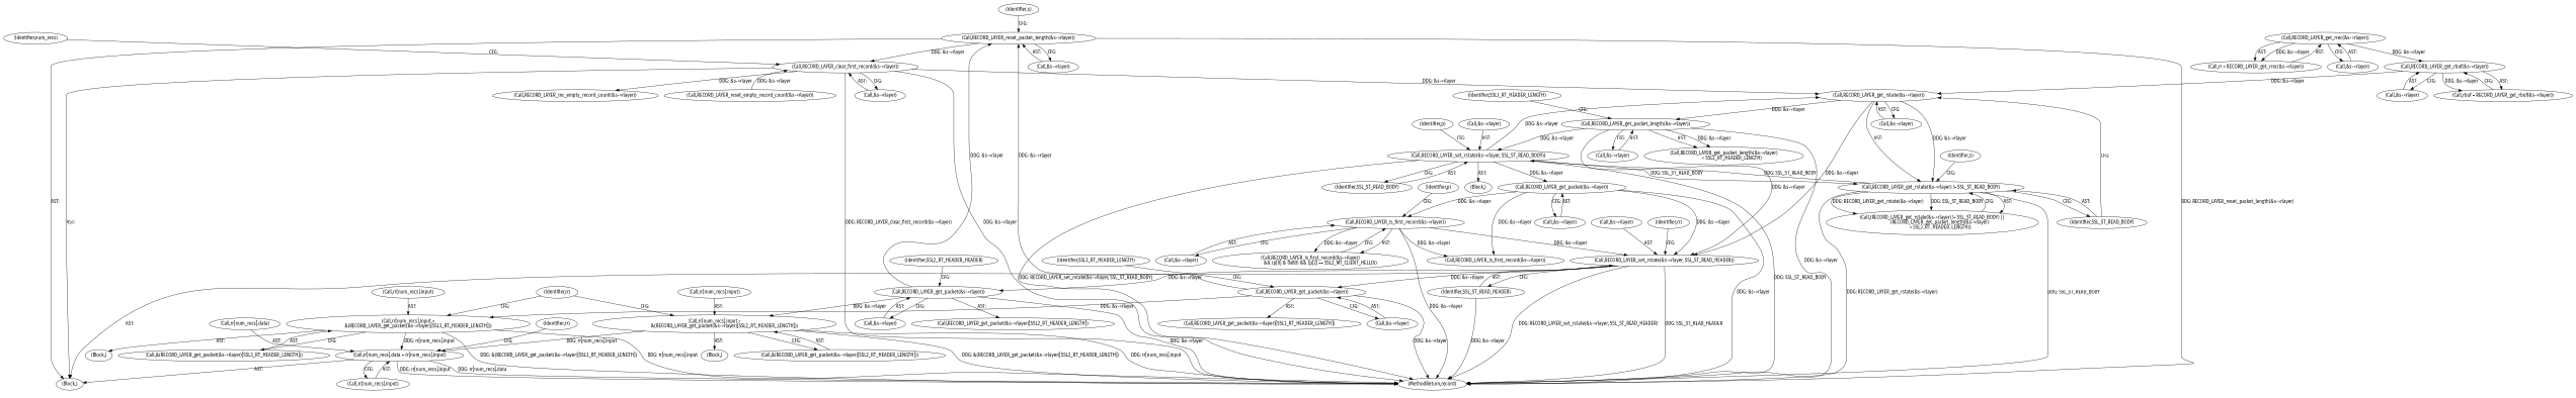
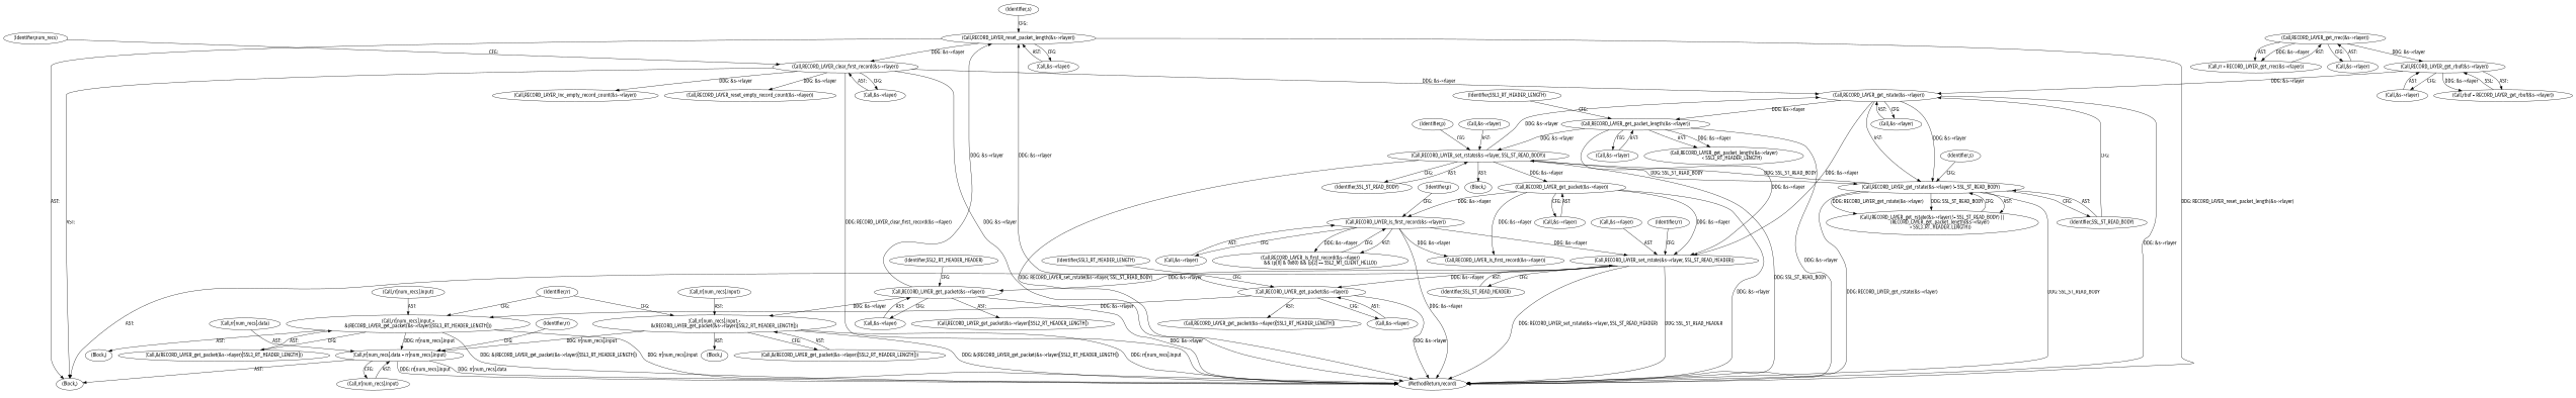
  digraph {
    fontname="Fira Sans"
    node [fontname="Fira Sans"]
    edge [fontname="Fira Sans"]
    n1 [label="(Call,rr[num_recs].data = rr[num_recs].input)"]
    n2 [label="(Call,rr[num_recs].input)"]
    n3 [label="(Block,)"]
    n4 [label="(MethodReturn,record)"]
    n5 [label="(Call,rr[num_recs].input =\n                &(RECORD_LAYER_get_packet(&s->rlayer)[SSL3_RT_HEADER_LENGTH]))"]
    n6 [label="(Call,&(RECORD_LAYER_get_packet(&s->rlayer)[SSL3_RT_HEADER_LENGTH]))"]
    n7 [label="(Block,)"]
    n8 [label="(Call,RECORD_LAYER_get_packet(&s->rlayer))"]
    n9 [label="(Call,RECORD_LAYER_reset_packet_length(&s->rlayer))"]
    n10 [label="(Call,RECORD_LAYER_get_packet(&s->rlayer)[SSL3_RT_HEADER_LENGTH])"]
    n11 [label="(Call,&s->rlayer)"]
    n12 [label="(Call,RECORD_LAYER_clear_first_record(&s->rlayer))"]
    n13 [label="(Call,&s->rlayer)"]
    n14 [label="(Call,RECORD_LAYER_set_rstate(&s->rlayer, SSL_ST_READ_HEADER))"]
    n15 [label="(Call,RECORD_LAYER_get_packet(&s->rlayer))"]
    n16 [label="(Identifier,SSL_ST_READ_HEADER)"]
    n17 [label="(Call,rr[num_recs].input =\n                &(RECORD_LAYER_get_packet(&s->rlayer)[SSL2_RT_HEADER_LENGTH]))"]
    n18 [label="(Call,&s->rlayer)"]
    n19 [label="(Call,RECORD_LAYER_get_packet(&s->rlayer)[SSL2_RT_HEADER_LENGTH])"]
    n20 [label="(Call,RECORD_LAYER_get_rstate(&s->rlayer))"]
    n21 [label="(Call,RECORD_LAYER_get_packet_length(&s->rlayer))"]
    n22 [label="(Call,RECORD_LAYER_get_rstate(&s->rlayer) != SSL_ST_READ_BODY)"]
    n23 [label="(Call,&s->rlayer)"]
    n24 [label="(Call,RECORD_LAYER_set_rstate(&s->rlayer, SSL_ST_READ_BODY))"]
    n25 [label="(Call,RECORD_LAYER_get_packet(&s->rlayer))"]
    n26 [label="(Identifier,SSL_ST_READ_BODY)"]
    n27 [label="(Block,)"]
    n28 [label="(Call,&s->rlayer)"]
    n29 [label="(Call,RECORD_LAYER_get_packet_length(&s->rlayer)\n             < SSL3_RT_HEADER_LENGTH)"]
    n30 [label="(Identifier,SSL_ST_READ_BODY)"]
    n31 [label="(Call,(RECORD_LAYER_get_rstate(&s->rlayer) != SSL_ST_READ_BODY) ||\n            (RECORD_LAYER_get_packet_length(&s->rlayer)\n             < SSL3_RT_HEADER_LENGTH))"]
    n32 [label="(Call,&s->rlayer)"]
    n33 [label="(Call,RECORD_LAYER_inc_empty_record_count(&s->rlayer))"]
    n34 [label="(Call,RECORD_LAYER_reset_empty_record_count(&s->rlayer))"]
    n35 [label="(Block,)"]
    n36 [label="(Call,&(RECORD_LAYER_get_packet(&s->rlayer)[SSL2_RT_HEADER_LENGTH]))"]
    n37 [label="(Call,RECORD_LAYER_get_rbuf(&s->rlayer))"]
    n38 [label="(Call,&s->rlayer)"]
    n39 [label="(Call,rbuf = RECORD_LAYER_get_rbuf(&s->rlayer))"]
    n40 [label="(Call,RECORD_LAYER_get_rrec(&s->rlayer))"]
    n41 [label="(Call,rr = RECORD_LAYER_get_rrec(&s->rlayer))"]
    n42 [label="(Call,&s->rlayer)"]
    n43 [label="(Call,RECORD_LAYER_is_first_record(&s->rlayer))"]
    n44 [label="(Call,&s->rlayer)"]
    n45 [label="(Call,RECORD_LAYER_is_first_record(&s->rlayer)\n                && (p[0] & 0x80) && (p[2] == SSL2_MT_CLIENT_HELLO))"]
    n46 [label="(Call,RECORD_LAYER_is_first_record(&s->rlayer))"]
    n47 [label="(Call,&s->rlayer)"]
    n48 [label="(Identifier,p)"]
    n49 [label="(Call,rr[num_recs].data)"]
    n50 [label="(Call,&s->rlayer)"]
    n51 [label="(Identifier,rr)"]
    n52 [label="(Identifier,p)"]
    n53 [label="(Identifier,s)"]
    n54 [label="(Call,rr[num_recs].input)"]
    n55 [label="(Call,&s->rlayer)"]
    n56 [label="(Call,rr[num_recs].input)"]
    n57 [label="(Identifier,num_recs)"]
    n58 [label="(Identifier,rr)"]
    n59 [label="(Identifier,SSL3_RT_HEADER_LENGTH)"]
    n60 [label="(Identifier,SSL3_RT_HEADER_LENGTH)"]
    n61 [label="(Identifier,SSL2_RT_HEADER_HEADER)"]
    n62 [label="(Identifier,rr)"]
    n63 [label="(Identifier,s)"]
    n1 -> n2 [label="CFG: "]
    n1 -> n3 [label="AST: "]
    n1 -> n4 [label="DDG: rr[num_recs].input"]
    n1 -> n4 [label="DDG: rr[num_recs].data"]
    n2 -> n1 [label="AST: "]
    n5 -> n1 [label="DDG: rr[num_recs].input"]
    n5 -> n4 [label="DDG: &(RECORD_LAYER_get_packet(&s->rlayer)[SSL3_RT_HEADER_LENGTH])"]
    n5 -> n4 [label="DDG: rr[num_recs].input"]
    n5 -> n6 [label="CFG: "]
    n5 -> n7 [label="AST: "]
    n6 -> n5 [label="AST: "]
    n8 -> n4 [label="DDG: &s->rlayer"]
    n8 -> n5 [label="DDG: &s->rlayer"]
    n8 -> n9 [label="DDG: &s->rlayer"]
    n8 -> n10 [label="AST: "]
    n8 -> n11 [label="CFG: "]
    n9 -> n3 [label="AST: "]
    n9 -> n4 [label="DDG: RECORD_LAYER_reset_packet_length(&s->rlayer)"]
    n9 -> n12 [label="DDG: &s->rlayer"]
    n9 -> n13 [label="CFG: "]
    n11 -> n8 [label="AST: "]
    n12 -> n3 [label="AST: "]
    n12 -> n4 [label="DDG: RECORD_LAYER_clear_first_record(&s->rlayer)"]
    n12 -> n4 [label="DDG: &s->rlayer"]
    n12 -> n20 [label="DDG: &s->rlayer"]
    n12 -> n32 [label="CFG: "]
    n12 -> n33 [label="DDG: &s->rlayer"]
-   n34 -> n12 [label="DDG: &s->rlayer"]
+   n12 -> n34 [label="DDG: &s->rlayer"]
    n13 -> n9 [label="AST: "]
    n14 -> n3 [label="AST: "]
    n14 -> n4 [label="DDG: RECORD_LAYER_set_rstate(&s->rlayer, SSL_ST_READ_HEADER)"]
    n14 -> n4 [label="DDG: SSL_ST_READ_HEADER"]
    n14 -> n8 [label="DDG: &s->rlayer"]
    n14 -> n15 [label="DDG: &s->rlayer"]
    n14 -> n16 [label="CFG: "]
    n15 -> n4 [label="DDG: &s->rlayer"]
    n15 -> n9 [label="DDG: &s->rlayer"]
    n15 -> n17 [label="DDG: &s->rlayer"]
    n15 -> n18 [label="CFG: "]
    n15 -> n19 [label="AST: "]
    n16 -> n14 [label="AST: "]
    n17 -> n1 [label="DDG: rr[num_recs].input"]
    n17 -> n4 [label="DDG: &(RECORD_LAYER_get_packet(&s->rlayer)[SSL2_RT_HEADER_LENGTH])"]
    n17 -> n4 [label="DDG: rr[num_recs].input"]
    n17 -> n35 [label="AST: "]
    n17 -> n36 [label="CFG: "]
    n18 -> n15 [label="AST: "]
-   n16 -> n4 [label="DDG: &s->rlayer"]
+   n20 -> n4 [label="DDG: &s->rlayer"]
    n20 -> n14 [label="DDG: &s->rlayer"]
    n20 -> n21 [label="DDG: &s->rlayer"]
    n20 -> n22 [label="AST: "]
    n20 -> n22 [label="DDG: &s->rlayer"]
    n20 -> n23 [label="CFG: "]
    n21 -> n4 [label="DDG: &s->rlayer"]
    n21 -> n14 [label="DDG: &s->rlayer"]
    n21 -> n24 [label="DDG: &s->rlayer"]
    n21 -> n28 [label="CFG: "]
    n21 -> n29 [label="AST: "]
    n21 -> n29 [label="DDG: &s->rlayer"]
    n22 -> n4 [label="DDG: RECORD_LAYER_get_rstate(&s->rlayer)"]
    n22 -> n4 [label="DDG: SSL_ST_READ_BODY"]
    n22 -> n24 [label="DDG: SSL_ST_READ_BODY"]
    n22 -> n30 [label="CFG: "]
    n22 -> n31 [label="AST: "]
    n22 -> n31 [label="DDG: RECORD_LAYER_get_rstate(&s->rlayer)"]
    n22 -> n31 [label="DDG: SSL_ST_READ_BODY"]
    n23 -> n20 [label="AST: "]
    n24 -> n4 [label="DDG: SSL_ST_READ_BODY"]
    n24 -> n4 [label="DDG: RECORD_LAYER_set_rstate(&s->rlayer, SSL_ST_READ_BODY)"]
    n24 -> n20 [label="DDG: &s->rlayer"]
    n24 -> n22 [label="DDG: SSL_ST_READ_BODY"]
    n24 -> n25 [label="DDG: &s->rlayer"]
    n24 -> n26 [label="CFG: "]
    n24 -> n27 [label="AST: "]
    n25 -> n4 [label="DDG: &s->rlayer"]
    n25 -> n14 [label="DDG: &s->rlayer"]
    n25 -> n43 [label="DDG: &s->rlayer"]
    n25 -> n46 [label="DDG: &s->rlayer"]
    n25 -> n47 [label="CFG: "]
    n26 -> n24 [label="AST: "]
    n28 -> n21 [label="AST: "]
    n30 -> n20 [label="CFG: "]
    n30 -> n22 [label="AST: "]
    n31 -> n22 [label="CFG: "]
    n32 -> n12 [label="AST: "]
    n36 -> n17 [label="AST: "]
    n37 -> n20 [label="DDG: &s->rlayer"]
    n37 -> n38 [label="CFG: "]
    n37 -> n39 [label="AST: "]
    n37 -> n39 [label="DDG: &s->rlayer"]
    n38 -> n37 [label="AST: "]
-   n39 -> n37 [label="CFG: "]
+   n39 -> n37 [label="SSL: "]
    n40 -> n37 [label="DDG: &s->rlayer"]
    n40 -> n41 [label="AST: "]
    n40 -> n41 [label="DDG: &s->rlayer"]
    n40 -> n42 [label="CFG: "]
    n41 -> n40 [label="AST: "]
    n42 -> n40 [label="AST: "]
    n43 -> n4 [label="DDG: &s->rlayer"]
    n43 -> n14 [label="DDG: &s->rlayer"]
    n43 -> n44 [label="CFG: "]
    n43 -> n45 [label="AST: "]
    n43 -> n45 [label="DDG: &s->rlayer"]
    n43 -> n46 [label="DDG: &s->rlayer"]
    n44 -> n43 [label="AST: "]
    n45 -> n43 [label="CFG: "]
    n47 -> n25 [label="AST: "]
    n48 -> n43 [label="CFG: "]
    n49 -> n1 [label="AST: "]
    n50 -> n14 [label="AST: "]
    n51 -> n1 [label="CFG: "]
    n52 -> n24 [label="CFG: "]
    n53 -> n9 [label="CFG: "]
    n54 -> n5 [label="AST: "]
    n55 -> n24 [label="AST: "]
    n56 -> n17 [label="AST: "]
    n57 -> n12 [label="CFG: "]
    n58 -> n14 [label="CFG: "]
    n59 -> n21 [label="CFG: "]
    n60 -> n8 [label="CFG: "]
    n61 -> n15 [label="CFG: "]
    n62 -> n5 [label="CFG: "]
    n62 -> n17 [label="CFG: "]
    n63 -> n22 [label="CFG: "]
  }
